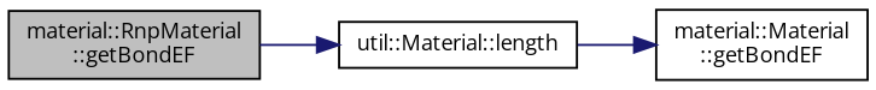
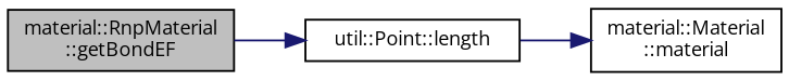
  digraph {
    fontname="Open Sans"
    rankdir=LR
    node [color=black fillcolor=white fontname="Open Sans" fontsize=10 shape=record style=filled]
    edge [color=midnightblue fontname="Open Sans" fontsize=10 labelfontname=Helvetica labelfontsize=10 style=solid]
    n1 [fillcolor=grey75 fontcolor=black height=0.2 label="material::RnpMaterial\l::getBondEF" width=0.4]
-   n2 [height=0.2 label="util::Material::length" width=0.4]
-   n3 [height=0.2 label="material::Material\l::getBondEF" width=0.4]
+   n2 [height=0.2 label="util::Point::length" width=0.4]
+   n3 [height=0.2 label="material::Material\l::material" width=0.4]
    n1 -> n2
    n2 -> n3
  }
